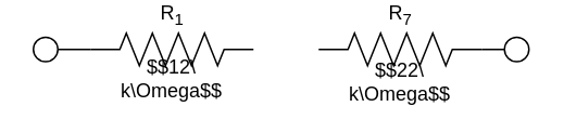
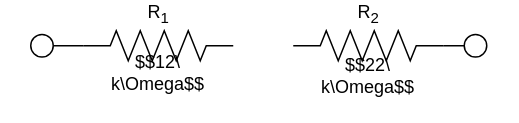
  <mxCell id="0" />
  <mxCell id="1" parent="0" />
  <mxCell id="2" value="$$12\ k\Omega$$" style="text;align=center;verticalAlign=middle;whiteSpace=wrap;rounded=0;convertToSvg=0;html=1;" parent="1" vertex="1"><mxGeometry x="75" y="37.5" width="60" height="20" as="geometry" /></mxCell>
  <mxCell id="3" value="$$22\ k\Omega$$" style="text;align=center;verticalAlign=middle;whiteSpace=wrap;rounded=0;convertToSvg=0;html=1;" parent="1" vertex="1"><mxGeometry x="215" y="40" width="60" height="20" as="geometry" /></mxCell>
  <mxCell id="4" style="edgeStyle=orthogonalEdgeStyle;shape=connector;rounded=0;orthogonalLoop=1;jettySize=auto;html=1;exitX=0;exitY=0.5;exitDx=0;exitDy=0;exitPerimeter=0;entryX=1;entryY=0.5;entryDx=0;entryDy=0;strokeColor=default;align=center;verticalAlign=middle;fontFamily=Helvetica;fontSize=11;fontColor=default;labelBackgroundColor=default;endArrow=none;endFill=0;" parent="1" source="5" target="8" edge="1"><mxGeometry relative="1" as="geometry" /></mxCell>
  <mxCell id="5" value="R&lt;sub&gt;1&lt;/sub&gt;" style="pointerEvents=1;verticalLabelPosition=top;shadow=0;dashed=0;align=center;html=1;verticalAlign=bottom;shape=mxgraph.electrical.resistors.resistor_2;labelPosition=center;" parent="1" vertex="1"><mxGeometry x="55" y="20" width="100" height="20" as="geometry" /></mxCell>
  <mxCell id="6" style="edgeStyle=orthogonalEdgeStyle;shape=connector;rounded=0;orthogonalLoop=1;jettySize=auto;html=1;exitX=1;exitY=0.5;exitDx=0;exitDy=0;exitPerimeter=0;strokeColor=default;align=center;verticalAlign=middle;fontFamily=Helvetica;fontSize=11;fontColor=default;labelBackgroundColor=default;endArrow=none;endFill=0;entryX=0;entryY=0.5;entryDx=0;entryDy=0;" parent="1" source="7" target="9" edge="1"><mxGeometry relative="1" as="geometry"><mxPoint x="305" y="30" as="targetPoint" /></mxGeometry></mxCell>
- <mxCell id="7" value="R&lt;sub&gt;7&lt;/sub&gt;" style="pointerEvents=1;verticalLabelPosition=top;shadow=0;dashed=0;align=center;html=1;verticalAlign=bottom;shape=mxgraph.electrical.resistors.resistor_2;labelPosition=center;" parent="1" vertex="1"><mxGeometry x="195" y="20" width="100" height="20" as="geometry" /></mxCell>
+ <mxCell id="7" value="R&lt;sub&gt;2&lt;/sub&gt;" style="pointerEvents=1;verticalLabelPosition=top;shadow=0;dashed=0;align=center;html=1;verticalAlign=bottom;shape=mxgraph.electrical.resistors.resistor_2;labelPosition=center;" parent="1" vertex="1"><mxGeometry x="195" y="20" width="100" height="20" as="geometry" /></mxCell>
  <mxCell id="8" value="" style="verticalLabelPosition=bottom;shadow=0;dashed=0;align=center;html=1;verticalAlign=top;strokeWidth=1;shape=ellipse;perimeter=ellipsePerimeter;fontFamily=Helvetica;fontSize=11;fontColor=default;labelBackgroundColor=default;" parent="1" vertex="1"><mxGeometry x="20" y="22.5" width="15" height="15" as="geometry" /></mxCell>
  <mxCell id="9" value="" style="verticalLabelPosition=bottom;shadow=0;dashed=0;align=center;html=1;verticalAlign=top;strokeWidth=1;shape=ellipse;perimeter=ellipsePerimeter;fontFamily=Helvetica;fontSize=11;fontColor=default;labelBackgroundColor=default;" parent="1" vertex="1"><mxGeometry x="309" y="22.5" width="15" height="15" as="geometry" /></mxCell>
